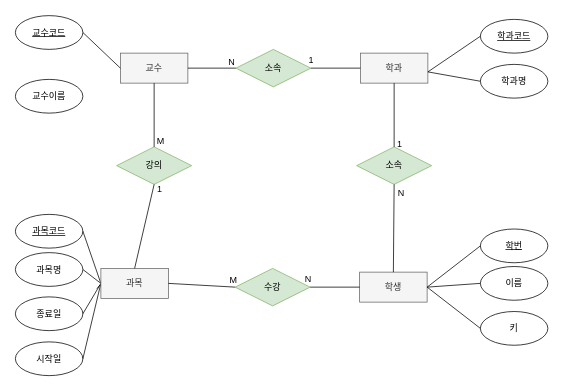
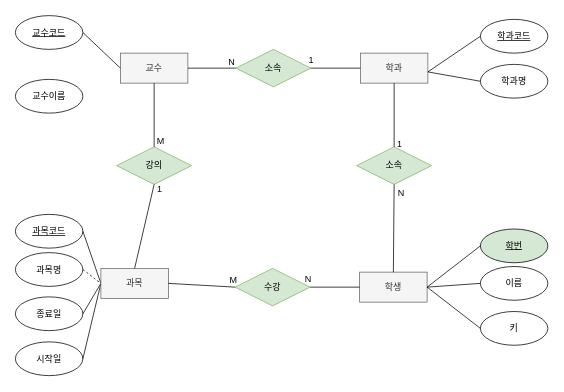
  <mxCell id="0" />
  <mxCell id="1" parent="0" />
  <mxCell id="2" value="교수" style="rounded=0;whiteSpace=wrap;html=1;fillColor=#f5f5f5;fontColor=#333333;strokeColor=#666666;" vertex="1" parent="1"><mxGeometry x="160" y="70" width="90" height="40" as="geometry" /></mxCell>
  <mxCell id="3" value="소속" style="rhombus;whiteSpace=wrap;html=1;fillColor=#d5e8d4;strokeColor=#82b366;" vertex="1" parent="1"><mxGeometry x="314" y="65" width="100" height="50" as="geometry" /></mxCell>
  <mxCell id="4" value="학과" style="rounded=0;whiteSpace=wrap;html=1;fillColor=#f5f5f5;fontColor=#333333;strokeColor=#666666;" vertex="1" parent="1"><mxGeometry x="480" y="70" width="90" height="40" as="geometry" /></mxCell>
  <mxCell id="5" value="&lt;u&gt;교수코드&lt;/u&gt;" style="ellipse;whiteSpace=wrap;html=1;" vertex="1" parent="1"><mxGeometry x="20" y="20" width="90" height="45" as="geometry" /></mxCell>
  <mxCell id="6" value="교수이름" style="ellipse;whiteSpace=wrap;html=1;" vertex="1" parent="1"><mxGeometry x="20" y="105" width="90" height="45" as="geometry" /></mxCell>
  <mxCell id="7" value="" style="endArrow=none;html=1;rounded=0;exitX=1;exitY=0.5;exitDx=0;exitDy=0;entryX=0;entryY=0.5;entryDx=0;entryDy=0;" edge="1" parent="1" source="5" target="2"><mxGeometry width="50" height="50" relative="1" as="geometry"><mxPoint x="110" y="55" as="sourcePoint" /><mxPoint x="160" y="5" as="targetPoint" /></mxGeometry></mxCell>
  <mxCell id="8" value="&lt;u&gt;과목코드&lt;/u&gt;" style="ellipse;whiteSpace=wrap;html=1;" vertex="1" parent="1"><mxGeometry x="20" y="285" width="90" height="45" as="geometry" /></mxCell>
  <mxCell id="9" value="과목명" style="ellipse;whiteSpace=wrap;html=1;" vertex="1" parent="1"><mxGeometry x="20" y="336" width="90" height="45" as="geometry" /></mxCell>
  <mxCell id="10" value="" style="endArrow=none;html=1;rounded=0;exitX=1;exitY=0.5;exitDx=0;exitDy=0;entryX=0;entryY=0.5;entryDx=0;entryDy=0;" edge="1" parent="1" source="8" target="16"><mxGeometry width="50" height="50" relative="1" as="geometry"><mxPoint x="110" y="280" as="sourcePoint" /><mxPoint x="160" y="315" as="targetPoint" /></mxGeometry></mxCell>
- <mxCell id="11" value="" style="endArrow=none;html=1;rounded=0;exitX=1;exitY=0.5;exitDx=0;exitDy=0;entryX=0;entryY=0.5;entryDx=0;entryDy=0;" edge="1" parent="1" source="9" target="16"><mxGeometry width="50" height="50" relative="1" as="geometry"><mxPoint x="110" y="330" as="sourcePoint" /><mxPoint x="160" y="315" as="targetPoint" /></mxGeometry></mxCell>
+ <mxCell id="11" value="" style="endArrow=none;html=1;rounded=0;exitX=1;exitY=0.5;exitDx=0;exitDy=0;entryX=0;entryY=0.5;entryDx=0;entryDy=0;dashed=1;" edge="1" parent="1" source="9" target="16"><mxGeometry width="50" height="50" relative="1" as="geometry"><mxPoint x="110" y="330" as="sourcePoint" /><mxPoint x="160" y="315" as="targetPoint" /></mxGeometry></mxCell>
  <mxCell id="12" value="종료일" style="ellipse;whiteSpace=wrap;html=1;" vertex="1" parent="1"><mxGeometry x="20" y="395" width="90" height="45" as="geometry" /></mxCell>
  <mxCell id="13" value="시작일" style="ellipse;whiteSpace=wrap;html=1;" vertex="1" parent="1"><mxGeometry x="20" y="455" width="90" height="45" as="geometry" /></mxCell>
  <mxCell id="14" value="" style="endArrow=none;html=1;rounded=0;exitX=1;exitY=0.5;exitDx=0;exitDy=0;entryX=0;entryY=0.5;entryDx=0;entryDy=0;" edge="1" parent="1" source="12" target="16"><mxGeometry width="50" height="50" relative="1" as="geometry"><mxPoint x="110" y="430" as="sourcePoint" /><mxPoint x="160" y="465" as="targetPoint" /></mxGeometry></mxCell>
- <mxCell id="15" value="" style="endArrow=open;html=1;rounded=0;exitX=1;exitY=0.5;exitDx=0;exitDy=0;entryX=0;entryY=0.5;entryDx=0;entryDy=0;" edge="1" parent="1" source="13" target="16"><mxGeometry width="50" height="50" relative="1" as="geometry"><mxPoint x="110" y="480" as="sourcePoint" /><mxPoint x="160" y="465" as="targetPoint" /></mxGeometry></mxCell>
+ <mxCell id="15" value="" style="endArrow=none;html=1;rounded=0;exitX=1;exitY=0.5;exitDx=0;exitDy=0;entryX=0;entryY=0.5;entryDx=0;entryDy=0;" edge="1" parent="1" source="13" target="16"><mxGeometry width="50" height="50" relative="1" as="geometry"><mxPoint x="110" y="480" as="sourcePoint" /><mxPoint x="160" y="465" as="targetPoint" /></mxGeometry></mxCell>
  <mxCell id="16" value="과목" style="rounded=0;whiteSpace=wrap;html=1;fillColor=#f5f5f5;fontColor=#333333;strokeColor=#666666;" vertex="1" parent="1"><mxGeometry x="134" y="357" width="90" height="40" as="geometry" /></mxCell>
  <mxCell id="17" value="수강" style="rhombus;whiteSpace=wrap;html=1;fillColor=#d5e8d4;strokeColor=#82b366;" vertex="1" parent="1"><mxGeometry x="313" y="357" width="100" height="50" as="geometry" /></mxCell>
  <mxCell id="18" value="학생" style="rounded=0;whiteSpace=wrap;html=1;fillColor=#f5f5f5;fontColor=#333333;strokeColor=#666666;" vertex="1" parent="1"><mxGeometry x="479" y="362" width="90" height="40" as="geometry" /></mxCell>
  <mxCell id="19" value="강의" style="rhombus;whiteSpace=wrap;html=1;fillColor=#d5e8d4;strokeColor=#82b366;" vertex="1" parent="1"><mxGeometry x="155" y="195" width="100" height="50" as="geometry" /></mxCell>
  <mxCell id="20" value="소속" style="rhombus;whiteSpace=wrap;html=1;fillColor=#d5e8d4;strokeColor=#82b366;" vertex="1" parent="1"><mxGeometry x="475" y="195" width="100" height="50" as="geometry" /></mxCell>
  <mxCell id="21" value="" style="endArrow=none;html=1;rounded=0;entryX=0.5;entryY=1;entryDx=0;entryDy=0;exitX=0.5;exitY=0;exitDx=0;exitDy=0;" edge="1" parent="1" source="16" target="19"><mxGeometry width="50" height="50" relative="1" as="geometry"><mxPoint x="110" y="305" as="sourcePoint" /><mxPoint x="160" y="255" as="targetPoint" /></mxGeometry></mxCell>
  <mxCell id="22" value="" style="endArrow=none;html=1;rounded=0;entryX=0.5;entryY=1;entryDx=0;entryDy=0;" edge="1" parent="1" source="19" target="2"><mxGeometry width="50" height="50" relative="1" as="geometry"><mxPoint x="110" y="305" as="sourcePoint" /><mxPoint x="160" y="255" as="targetPoint" /></mxGeometry></mxCell>
  <mxCell id="23" value="" style="endArrow=none;html=1;rounded=0;entryX=0.5;entryY=1;entryDx=0;entryDy=0;" edge="1" parent="1" source="20" target="4"><mxGeometry width="50" height="50" relative="1" as="geometry"><mxPoint x="215" y="205" as="sourcePoint" /><mxPoint x="215" y="120" as="targetPoint" /></mxGeometry></mxCell>
  <mxCell id="24" value="" style="endArrow=none;html=1;rounded=0;exitX=1;exitY=0.5;exitDx=0;exitDy=0;entryX=0;entryY=0.5;entryDx=0;entryDy=0;" edge="1" parent="1" source="2" target="3"><mxGeometry relative="1" as="geometry"><mxPoint x="155" y="89.5" as="sourcePoint" /><mxPoint x="315" y="89.5" as="targetPoint" /></mxGeometry></mxCell>
  <mxCell id="25" value="N" style="resizable=0;html=1;whiteSpace=wrap;align=right;verticalAlign=bottom;" connectable="0" vertex="1" parent="24"><mxGeometry x="1" relative="1" as="geometry" /></mxCell>
  <mxCell id="26" value="" style="endArrow=none;html=1;rounded=0;exitX=0;exitY=0.5;exitDx=0;exitDy=0;entryX=1;entryY=0.5;entryDx=0;entryDy=0;" edge="1" parent="1" source="18" target="17"><mxGeometry relative="1" as="geometry"><mxPoint x="260" y="100" as="sourcePoint" /><mxPoint x="324" y="100" as="targetPoint" /></mxGeometry></mxCell>
  <mxCell id="27" value="N" style="resizable=0;html=1;whiteSpace=wrap;align=right;verticalAlign=bottom;" connectable="0" vertex="1" parent="26"><mxGeometry x="1" relative="1" as="geometry"><mxPoint x="3" y="-3" as="offset" /></mxGeometry></mxCell>
  <mxCell id="28" value="" style="endArrow=none;html=1;rounded=0;exitX=1;exitY=0.5;exitDx=0;exitDy=0;entryX=0;entryY=0.5;entryDx=0;entryDy=0;" edge="1" parent="1" source="16" target="17"><mxGeometry relative="1" as="geometry"><mxPoint x="489" y="392" as="sourcePoint" /><mxPoint x="423" y="392" as="targetPoint" /></mxGeometry></mxCell>
  <mxCell id="29" value="" style="endArrow=none;html=1;rounded=0;exitX=0.5;exitY=0;exitDx=0;exitDy=0;entryX=0.5;entryY=1;entryDx=0;entryDy=0;" edge="1" parent="1" source="18" target="20"><mxGeometry relative="1" as="geometry"><mxPoint x="499" y="402" as="sourcePoint" /><mxPoint x="433" y="402" as="targetPoint" /></mxGeometry></mxCell>
  <mxCell id="30" value="N" style="resizable=0;html=1;whiteSpace=wrap;align=right;verticalAlign=bottom;" connectable="0" vertex="1" parent="29"><mxGeometry x="1" relative="1" as="geometry"><mxPoint x="15" y="20" as="offset" /></mxGeometry></mxCell>
  <mxCell id="31" value="M" style="resizable=0;html=1;whiteSpace=wrap;align=right;verticalAlign=bottom;" connectable="0" vertex="1" parent="1"><mxGeometry x="317" y="381" as="geometry" /></mxCell>
  <mxCell id="32" value="M" style="resizable=0;html=1;whiteSpace=wrap;align=right;verticalAlign=bottom;" connectable="0" vertex="1" parent="1"><mxGeometry x="220" y="195" as="geometry" /></mxCell>
  <mxCell id="33" value="1" style="resizable=0;html=1;whiteSpace=wrap;align=right;verticalAlign=bottom;" connectable="0" vertex="1" parent="1"><mxGeometry x="217" y="260" as="geometry" /></mxCell>
  <mxCell id="34" value="1" style="resizable=0;html=1;whiteSpace=wrap;align=right;verticalAlign=bottom;" connectable="0" vertex="1" parent="1"><mxGeometry x="221" y="271" as="geometry"><mxPoint x="316" y="-72" as="offset" /></mxGeometry></mxCell>
  <mxCell id="35" value="" style="endArrow=none;html=1;rounded=0;entryX=0;entryY=0.5;entryDx=0;entryDy=0;exitX=1;exitY=0.5;exitDx=0;exitDy=0;" edge="1" parent="1" source="3" target="4"><mxGeometry width="50" height="50" relative="1" as="geometry"><mxPoint x="535" y="205" as="sourcePoint" /><mxPoint x="535" y="120" as="targetPoint" /></mxGeometry></mxCell>
  <mxCell id="36" value="1" style="resizable=0;html=1;whiteSpace=wrap;align=right;verticalAlign=bottom;" connectable="0" vertex="1" parent="1"><mxGeometry x="103" y="160" as="geometry"><mxPoint x="316" y="-72" as="offset" /></mxGeometry></mxCell>
  <mxCell id="37" value="&lt;u&gt;학과코드&lt;/u&gt;" style="ellipse;whiteSpace=wrap;html=1;" vertex="1" parent="1"><mxGeometry x="640" y="25" width="90" height="45" as="geometry" /></mxCell>
  <mxCell id="38" value="학과명" style="ellipse;whiteSpace=wrap;html=1;" vertex="1" parent="1"><mxGeometry x="640" y="85" width="90" height="45" as="geometry" /></mxCell>
  <mxCell id="39" value="" style="endArrow=none;html=1;rounded=0;exitX=0;exitY=0.5;exitDx=0;exitDy=0;entryX=0;entryY=0.5;entryDx=0;entryDy=0;" edge="1" parent="1" source="37"><mxGeometry width="50" height="50" relative="1" as="geometry"><mxPoint x="520" y="60" as="sourcePoint" /><mxPoint x="570" y="95" as="targetPoint" /></mxGeometry></mxCell>
  <mxCell id="40" value="" style="endArrow=none;html=1;rounded=0;exitX=0;exitY=0.5;exitDx=0;exitDy=0;entryX=0;entryY=0.5;entryDx=0;entryDy=0;" edge="1" parent="1" source="38"><mxGeometry width="50" height="50" relative="1" as="geometry"><mxPoint x="520" y="110" as="sourcePoint" /><mxPoint x="570" y="95" as="targetPoint" /></mxGeometry></mxCell>
- <mxCell id="41" value="&lt;u&gt;학번&lt;/u&gt;" style="ellipse;whiteSpace=wrap;html=1;" vertex="1" parent="1"><mxGeometry x="640" y="304.5" width="90" height="45" as="geometry" /></mxCell>
+ <mxCell id="41" value="&lt;u&gt;학번&lt;/u&gt;" style="ellipse;whiteSpace=wrap;html=1;fillColor=#d5e8d4;" vertex="1" parent="1"><mxGeometry x="640" y="304.5" width="90" height="45" as="geometry" /></mxCell>
  <mxCell id="42" value="이름" style="ellipse;whiteSpace=wrap;html=1;" vertex="1" parent="1"><mxGeometry x="640" y="354.5" width="90" height="45" as="geometry" /></mxCell>
  <mxCell id="43" value="키" style="ellipse;whiteSpace=wrap;html=1;" vertex="1" parent="1"><mxGeometry x="640" y="414.5" width="90" height="45" as="geometry" /></mxCell>
  <mxCell id="44" value="" style="endArrow=none;html=1;rounded=0;entryX=0;entryY=0.5;entryDx=0;entryDy=0;exitX=1;exitY=0.5;exitDx=0;exitDy=0;" edge="1" parent="1" source="18" target="41"><mxGeometry relative="1" as="geometry"><mxPoint x="360" y="304.5" as="sourcePoint" /><mxPoint x="520" y="304.5" as="targetPoint" /></mxGeometry></mxCell>
  <mxCell id="45" value="" style="endArrow=none;html=1;rounded=0;entryX=0;entryY=0.5;entryDx=0;entryDy=0;exitX=1;exitY=0.5;exitDx=0;exitDy=0;" edge="1" parent="1" source="18" target="42"><mxGeometry relative="1" as="geometry"><mxPoint x="579" y="415" as="sourcePoint" /><mxPoint x="650" y="337" as="targetPoint" /></mxGeometry></mxCell>
  <mxCell id="46" value="" style="endArrow=none;html=1;rounded=0;entryX=0;entryY=0.5;entryDx=0;entryDy=0;exitX=1;exitY=0.5;exitDx=0;exitDy=0;" edge="1" parent="1" source="18" target="43"><mxGeometry relative="1" as="geometry"><mxPoint x="589" y="402" as="sourcePoint" /><mxPoint x="660" y="347" as="targetPoint" /></mxGeometry></mxCell>
